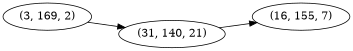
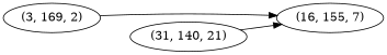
  digraph {
    rankdir=LR
    "(3, 169, 2)"
    "(16, 155, 7)"
    "(31, 140, 21)"
-   "(3, 169, 2)" -> "(31, 140, 21)"
+   "(3, 169, 2)" -> "(16, 155, 7)"
    "(31, 140, 21)" -> "(16, 155, 7)"
  }
